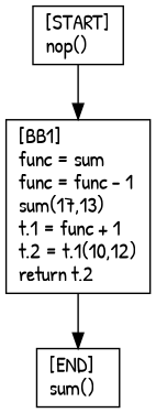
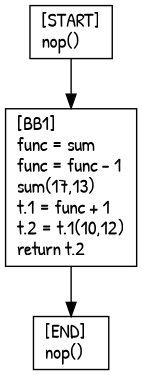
  digraph {
    fontname="Patrick Hand"
    node [shape=box fontname="Patrick Hand"]
    edge [fontname="Patrick Hand"]
-   n1 [label="[END]\lsum()\l"]
+   n1 [label="[END]\lnop()\l"]
    n2 [label="[START]\lnop()\l"]
    n3 [label="[BB1]\lfunc = sum\lfunc = func - 1\lsum(17,13)\lt.1 = func + 1\lt.2 = t.1(10,12)\lreturn t.2\l"]
    n2 -> n3
    n3 -> n1
  }
